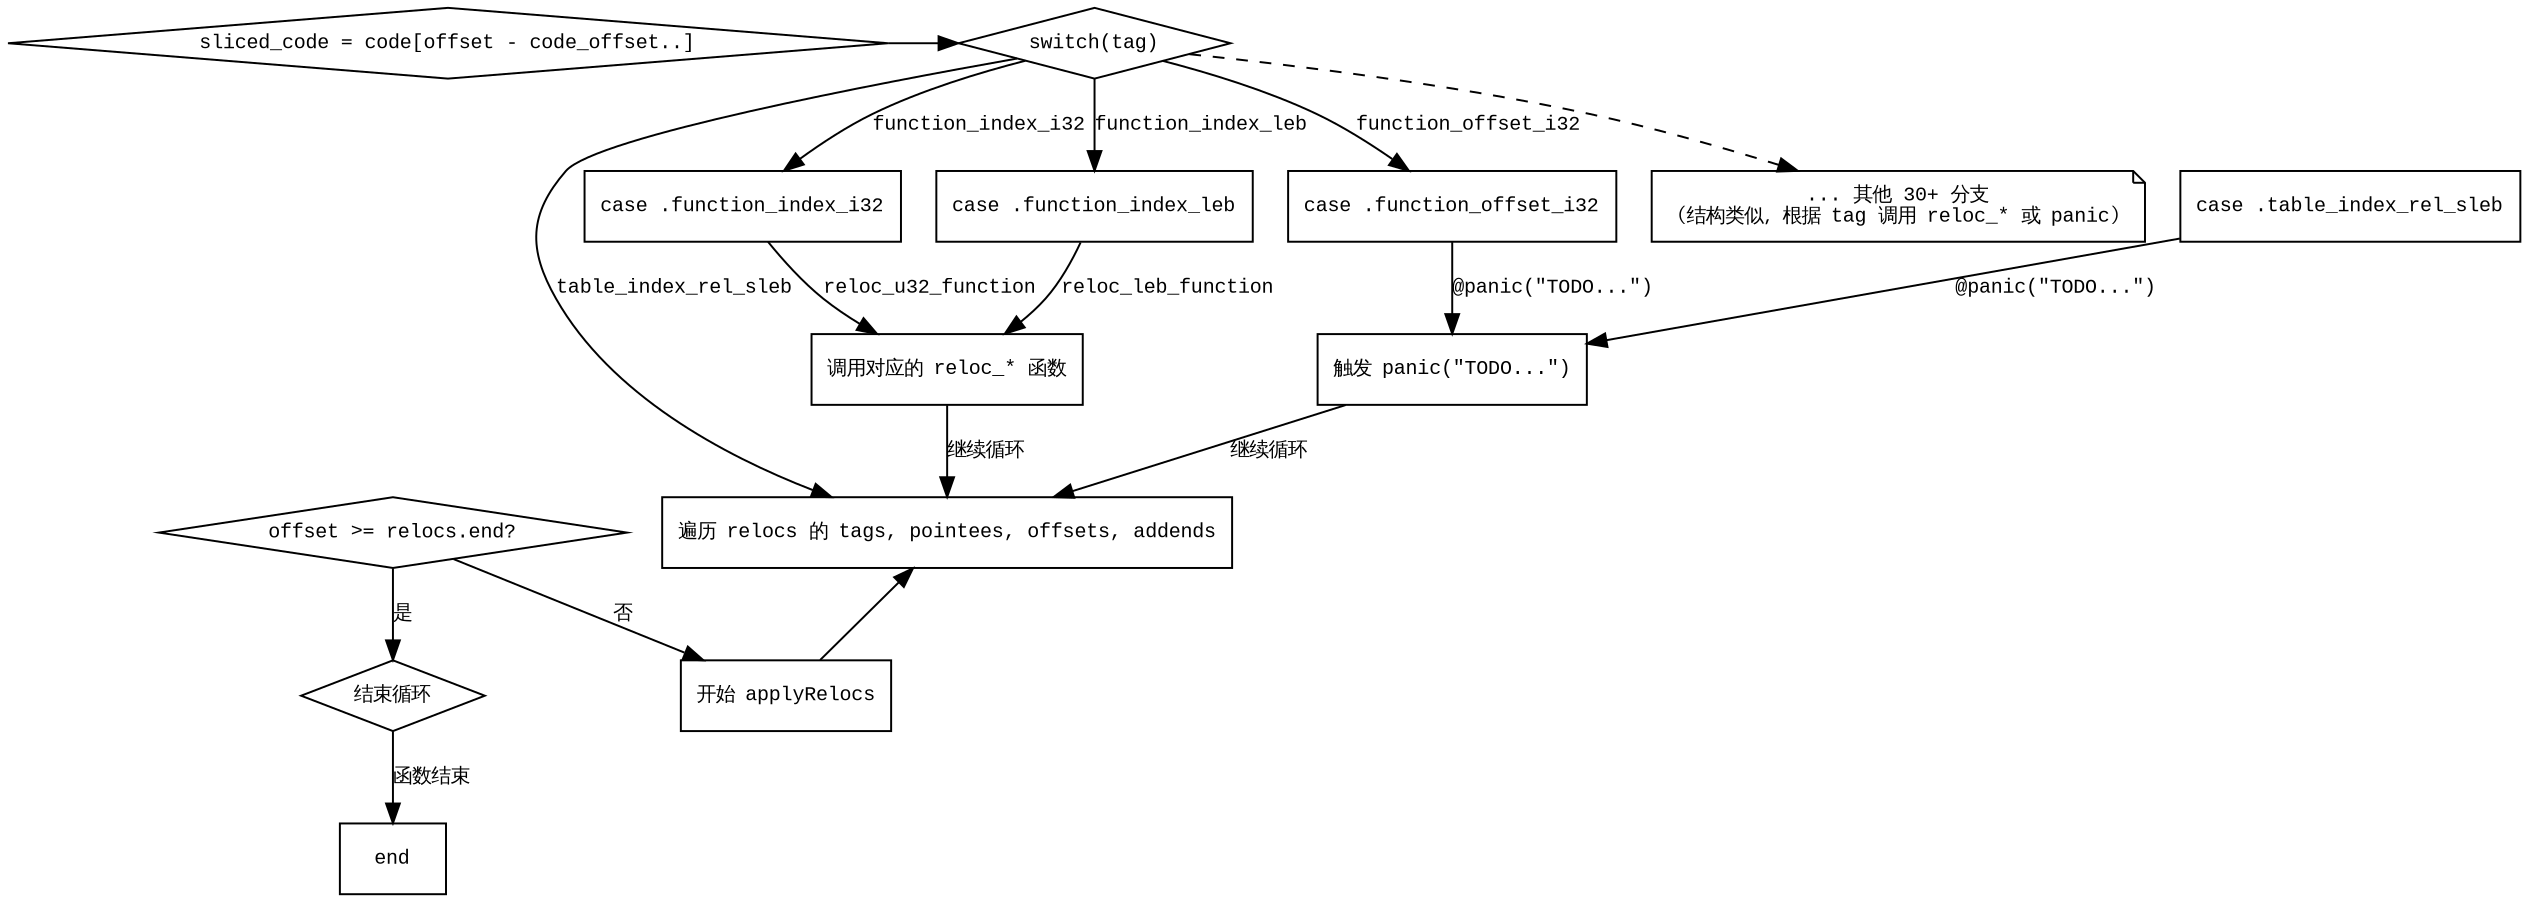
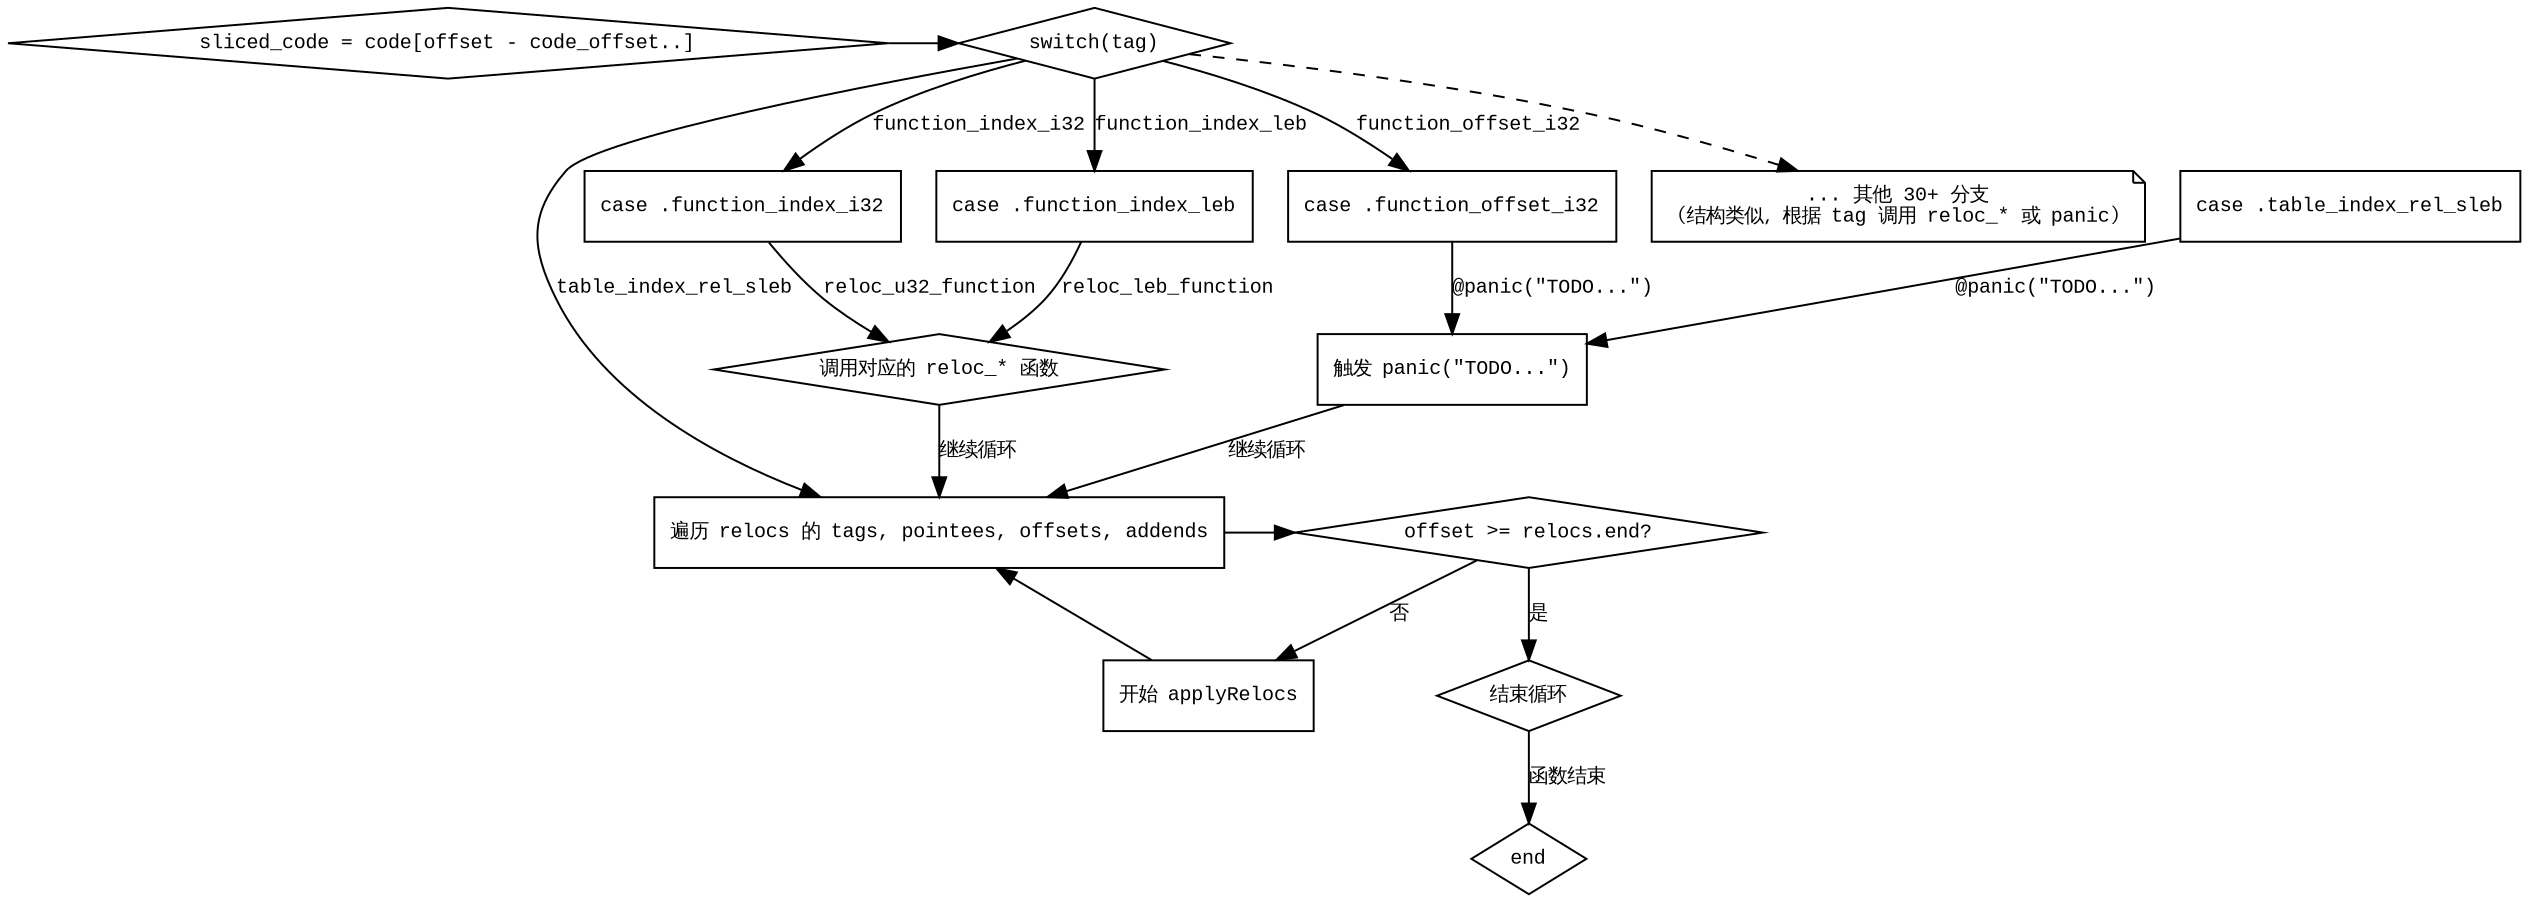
  digraph {
    fontname="Liberation Mono"
    node [fontname="Liberation Mono" fontsize=10 shape=rectangle]
    edge [fontname="Liberation Mono" fontsize=10]
    n1 [label="遍历 relocs 的 tags, pointees, offsets, addends"]
    n2 [label="offset >= relocs.end?" shape=diamond]
    n3 [label="sliced_code = code[offset - code_offset..]" shape=diamond]
    n4 [label="switch(tag)" shape=diamond]
    n5 [label="开始 applyRelocs"]
    n6 [label="结束循环" shape=diamond]
    "case .function_index_i32"
    "case .function_index_leb"
    "case .function_offset_i32"
    n10 [label="... 其他 30+ 分支\n（结构类似，根据 tag 调用 reloc_* 或 panic）" shape=note]
-   end
-   n12 [label="调用对应的 reloc_* 函数"]
+   end [shape=diamond]
+   n12 [label="调用对应的 reloc_* 函数" shape=diamond]
    n13 [label="触发 panic(\"TODO...\")"]
    "case .table_index_rel_sleb"
    subgraph sub_1 {
      rank=same
      n1
      n2
    }
    subgraph sub_2 {
      rank=same
      n3
      n4
    }
+   n1 -> n2
    n2 -> n5 [label="否"]
    n2 -> n6 [label="是"]
    n3 -> n4
    n4 -> n1 [label=table_index_rel_sleb]
    n4 -> "case .function_index_i32" [label=function_index_i32]
    n4 -> "case .function_index_leb" [label=function_index_leb]
    n4 -> "case .function_offset_i32" [label=function_offset_i32]
    n4 -> n10 [style=dashed]
    n5 -> n1
    n6 -> end [label="函数结束"]
    "case .function_index_i32" -> n12 [label=reloc_u32_function]
    "case .function_index_leb" -> n12 [label=reloc_leb_function]
    "case .function_offset_i32" -> n13 [label="@panic(\"TODO...\")"]
    n12 -> n1 [label="继续循环"]
    n13 -> n1 [label="继续循环"]
    "case .table_index_rel_sleb" -> n13 [label="@panic(\"TODO...\")"]
  }
